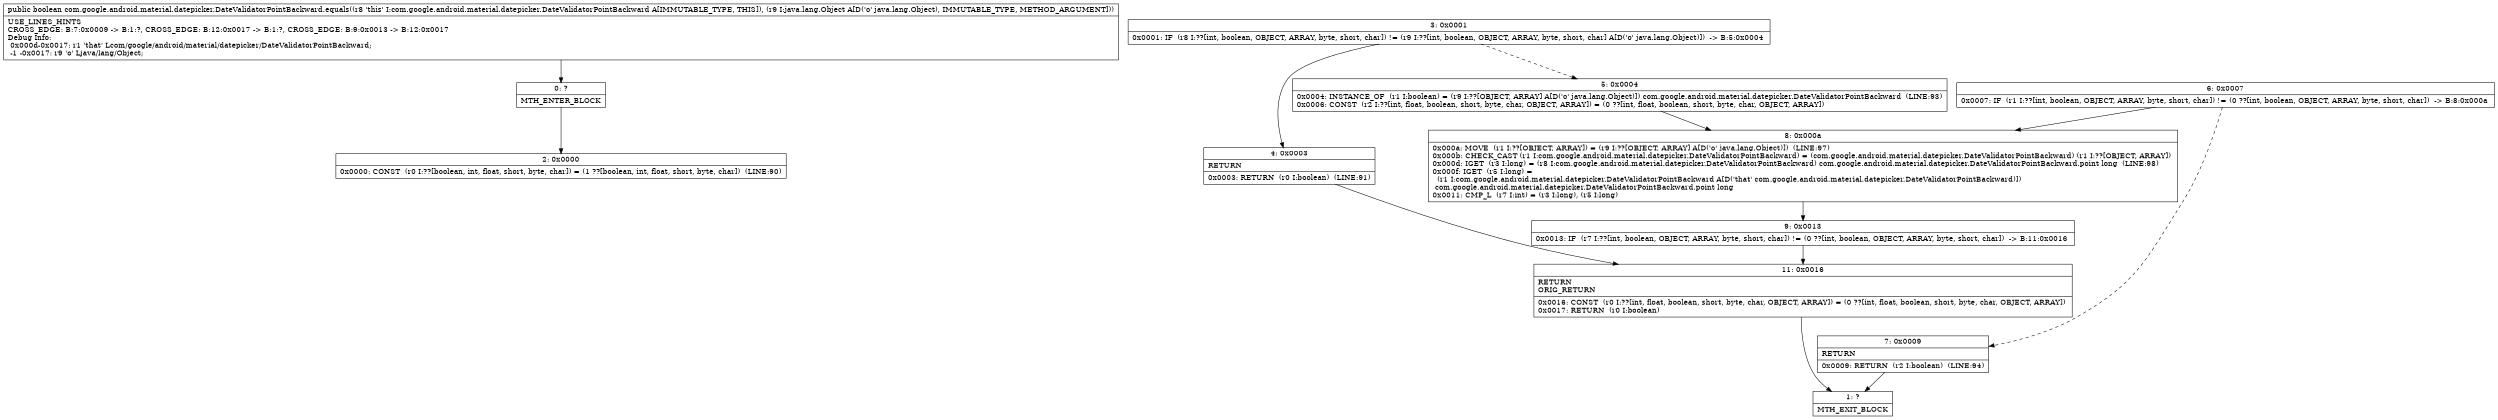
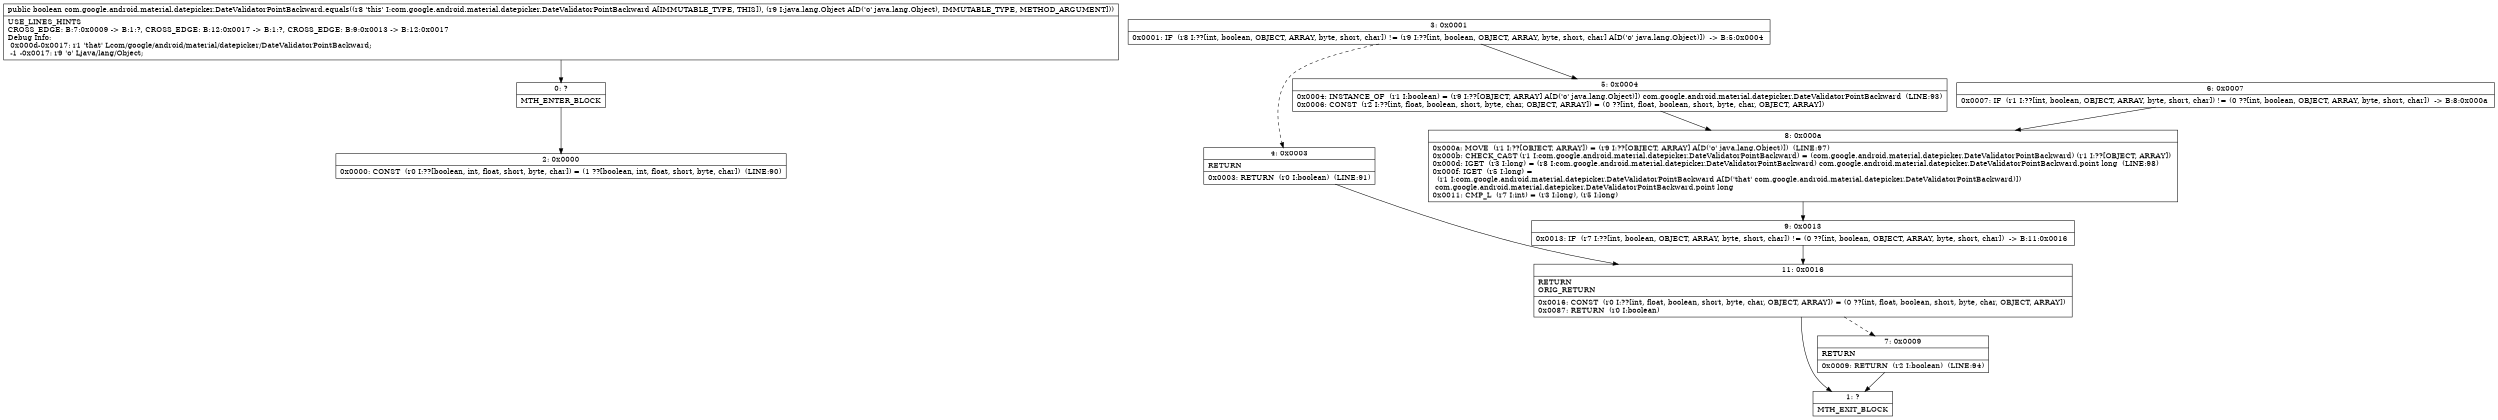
  digraph {
    node [shape=record]
    n1 [label="{0\:\ ?|MTH_ENTER_BLOCK\l}"]
    n2 [label="{2\:\ 0x0000|0x0000: CONST  (r0 I:??[boolean, int, float, short, byte, char]) = (1 ??[boolean, int, float, short, byte, char])  (LINE:90)\l}"]
    n3 [label="{3\:\ 0x0001|0x0001: IF  (r8 I:??[int, boolean, OBJECT, ARRAY, byte, short, char]) != (r9 I:??[int, boolean, OBJECT, ARRAY, byte, short, char] A[D('o' java.lang.Object)])  \-\> B:5:0x0004 \l}"]
    n4 [label="{4\:\ 0x0003|RETURN\l|0x0003: RETURN  (r0 I:boolean)  (LINE:91)\l}"]
    n5 [label="{5\:\ 0x0004|0x0004: INSTANCE_OF  (r1 I:boolean) = (r9 I:??[OBJECT, ARRAY] A[D('o' java.lang.Object)]) com.google.android.material.datepicker.DateValidatorPointBackward  (LINE:93)\l0x0006: CONST  (r2 I:??[int, float, boolean, short, byte, char, OBJECT, ARRAY]) = (0 ??[int, float, boolean, short, byte, char, OBJECT, ARRAY]) \l}"]
-   n6 [label="{11\:\ 0x0016|RETURN\lORIG_RETURN\l|0x0016: CONST  (r0 I:??[int, float, boolean, short, byte, char, OBJECT, ARRAY]) = (0 ??[int, float, boolean, short, byte, char, OBJECT, ARRAY]) \l0x0017: RETURN  (r0 I:boolean) \l}"]
+   n6 [label="{11\:\ 0x0016|RETURN\lORIG_RETURN\l|0x0016: CONST  (r0 I:??[int, float, boolean, short, byte, char, OBJECT, ARRAY]) = (0 ??[int, float, boolean, short, byte, char, OBJECT, ARRAY]) \l0x0087: RETURN  (r0 I:boolean) \l}"]
    n7 [label="{8\:\ 0x000a|0x000a: MOVE  (r1 I:??[OBJECT, ARRAY]) = (r9 I:??[OBJECT, ARRAY] A[D('o' java.lang.Object)])  (LINE:97)\l0x000b: CHECK_CAST (r1 I:com.google.android.material.datepicker.DateValidatorPointBackward) = (com.google.android.material.datepicker.DateValidatorPointBackward) (r1 I:??[OBJECT, ARRAY]) \l0x000d: IGET  (r3 I:long) = (r8 I:com.google.android.material.datepicker.DateValidatorPointBackward) com.google.android.material.datepicker.DateValidatorPointBackward.point long  (LINE:98)\l0x000f: IGET  (r5 I:long) = \l  (r1 I:com.google.android.material.datepicker.DateValidatorPointBackward A[D('that' com.google.android.material.datepicker.DateValidatorPointBackward)])\l com.google.android.material.datepicker.DateValidatorPointBackward.point long \l0x0011: CMP_L  (r7 I:int) = (r3 I:long), (r5 I:long) \l}"]
    n8 [label="{1\:\ ?|MTH_EXIT_BLOCK\l}"]
    n9 [label="{6\:\ 0x0007|0x0007: IF  (r1 I:??[int, boolean, OBJECT, ARRAY, byte, short, char]) != (0 ??[int, boolean, OBJECT, ARRAY, byte, short, char])  \-\> B:8:0x000a \l}"]
    n10 [label="{7\:\ 0x0009|RETURN\l|0x0009: RETURN  (r2 I:boolean)  (LINE:94)\l}"]
    n11 [label="{9\:\ 0x0013|0x0013: IF  (r7 I:??[int, boolean, OBJECT, ARRAY, byte, short, char]) != (0 ??[int, boolean, OBJECT, ARRAY, byte, short, char])  \-\> B:11:0x0016 \l}"]
    n12 [label="{public boolean com.google.android.material.datepicker.DateValidatorPointBackward.equals((r8 'this' I:com.google.android.material.datepicker.DateValidatorPointBackward A[IMMUTABLE_TYPE, THIS]), (r9 I:java.lang.Object A[D('o' java.lang.Object), IMMUTABLE_TYPE, METHOD_ARGUMENT]))  | USE_LINES_HINTS\lCROSS_EDGE: B:7:0x0009 \-\> B:1:?, CROSS_EDGE: B:12:0x0017 \-\> B:1:?, CROSS_EDGE: B:9:0x0013 \-\> B:12:0x0017\lDebug Info:\l  0x000d\-0x0017: r1 'that' Lcom\/google\/android\/material\/datepicker\/DateValidatorPointBackward;\l  \-1 \-0x0017: r9 'o' Ljava\/lang\/Object;\l}"]
    n1 -> n2
-   n3 -> n4 [style=solid]
-   n3 -> n5 [style=dashed]
+   n3 -> n4 [style=dashed]
+   n3 -> n5
    n4 -> n6
    n5 -> n7
    n6 -> n8
    n7 -> n11
    n9 -> n7
-   n9 -> n10 [style=dashed]
+   n6 -> n10 [style=dashed]
    n10 -> n8
    n11 -> n6
    n12 -> n1
  }
